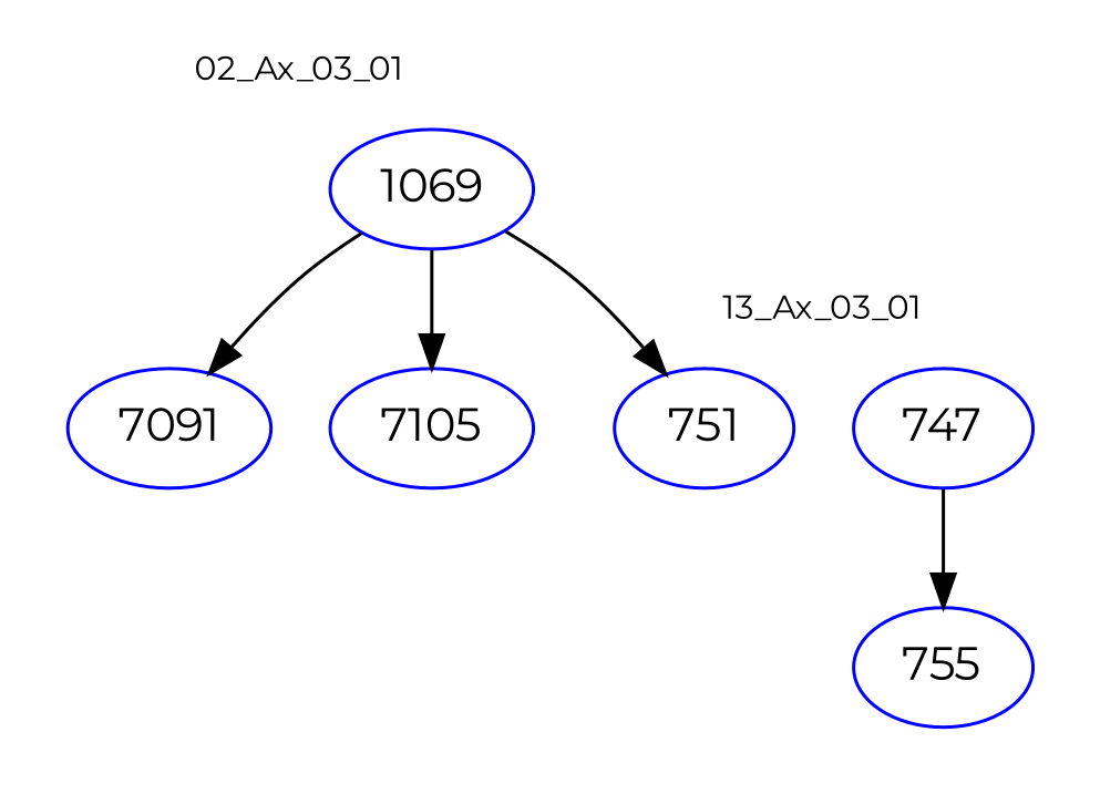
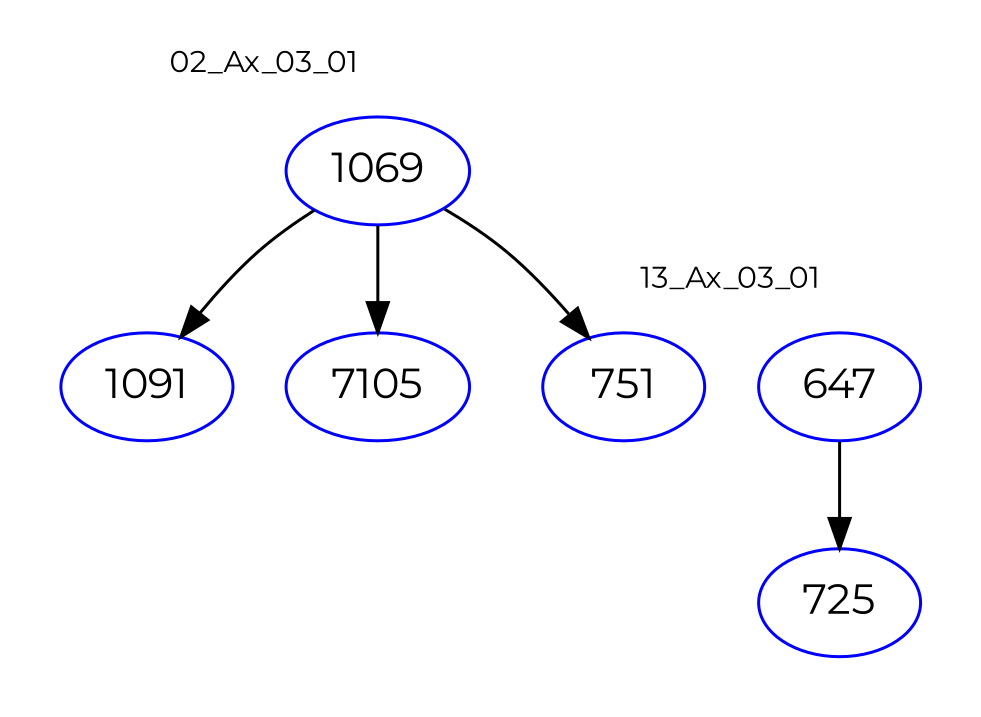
  digraph {
    fontname=Montserrat
    node [color=blue fontname=Montserrat]
    edge [color=black fontname=Montserrat]
-   n1 [label=747]
+   n1 [label=647]
    n2 [label=751]
-   n3 [label=755]
+   n3 [label=725]
    n4 [label=1069]
-   n5 [label=7091]
+   n5 [label=1091]
    n6 [label=7105]
    subgraph cluster_1 {
      color=white
      fontsize=10
      label="13_Ax_03_01"
      n1
      n2
      n3
    }
    subgraph cluster_2 {
      color=white
      fontsize=10
      label="02_Ax_03_01"
      n4
      n5
      n6
    }
    n1 -> n3
    n4 -> n2
    n4 -> n5
    n4 -> n6
  }
